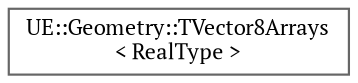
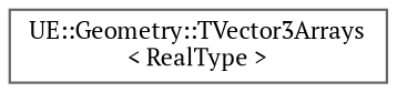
  digraph {
    rankdir=LR
    fontname="PT Serif"
-   n1 [color=grey40 fillcolor=white fontname="PT Serif" fontsize=10 height=0.2 label="UE::Geometry::TVector8Arrays\l\< RealType \>" shape=box style=filled width=0.4]
+   n1 [color=grey40 fillcolor=white fontname="PT Serif" fontsize=10 height=0.2 label="UE::Geometry::TVector3Arrays\l\< RealType \>" shape=box style=filled width=0.4]
  }
